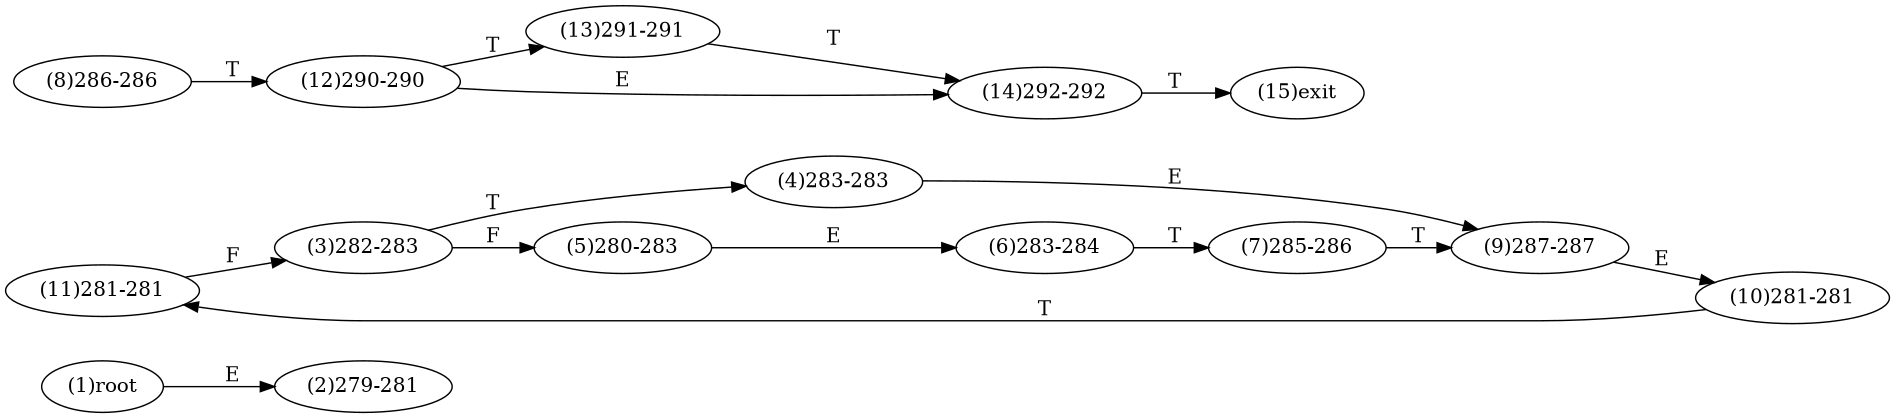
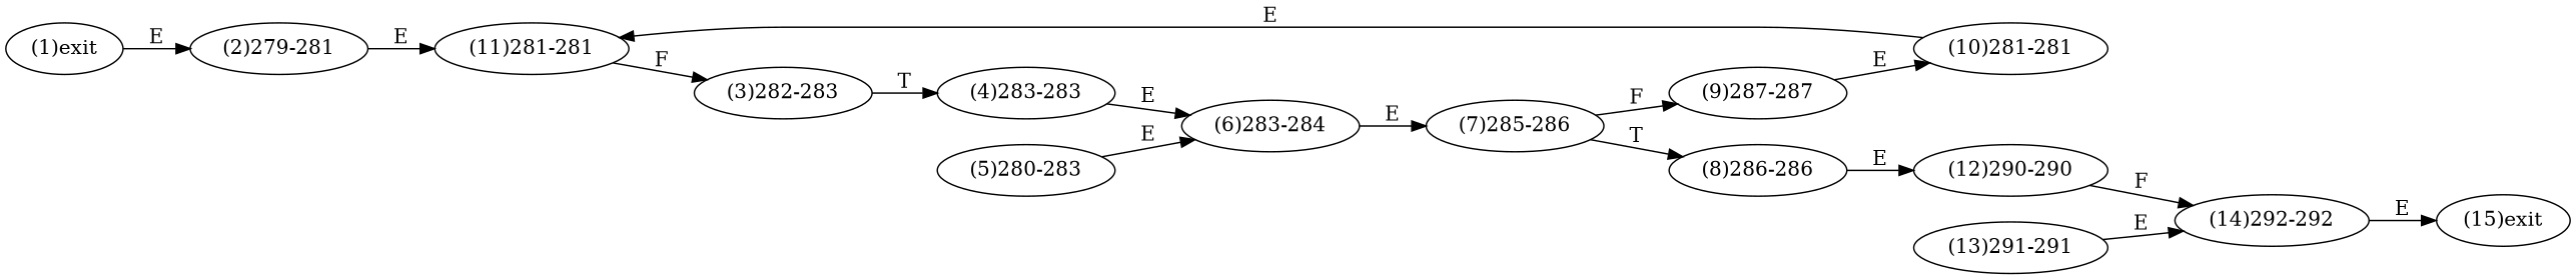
  digraph {
    rankdir=LR
-   n1 [label="(1)root"]
+   n1 [label="(1)exit"]
    n2 [label="(2)279-281"]
    n3 [label="(11)281-281"]
    n4 [label="(3)282-283"]
    n5 [label="(4)283-283"]
    n6 [label="(5)280-283"]
    n7 [label="(6)283-284"]
    n8 [label="(7)285-286"]
    n9 [label="(8)286-286"]
    n10 [label="(9)287-287"]
    n11 [label="(10)281-281"]
    n12 [label="(12)290-290"]
    n13 [label="(13)291-291"]
    n14 [label="(14)292-292"]
    n15 [label="(15)exit"]
    n1 -> n2 [label=E]
+   n2 -> n3 [label=E]
    n3 -> n4 [label=F]
    n4 -> n5 [label=T]
-   n4 -> n6 [label=F]
-   n5 -> n10 [label=E]
+   n5 -> n7 [label=E]
    n6 -> n7 [label=E]
-   n7 -> n8 [label=T]
-   n8 -> n10 [label=T]
-   n9 -> n12 [label=T]
+   n7 -> n8 [label=E]
+   n8 -> n9 [label=T]
+   n8 -> n10 [label=F]
+   n9 -> n12 [label=E]
    n10 -> n11 [label=E]
-   n11 -> n3 [label=T]
-   n12 -> n13 [label=T]
-   n12 -> n14 [label=E]
-   n13 -> n14 [label=T]
-   n14 -> n15 [label=T]
+   n11 -> n3 [label=E]
+   n12 -> n14 [label=F]
+   n13 -> n14 [label=E]
+   n14 -> n15 [label=E]
  }
